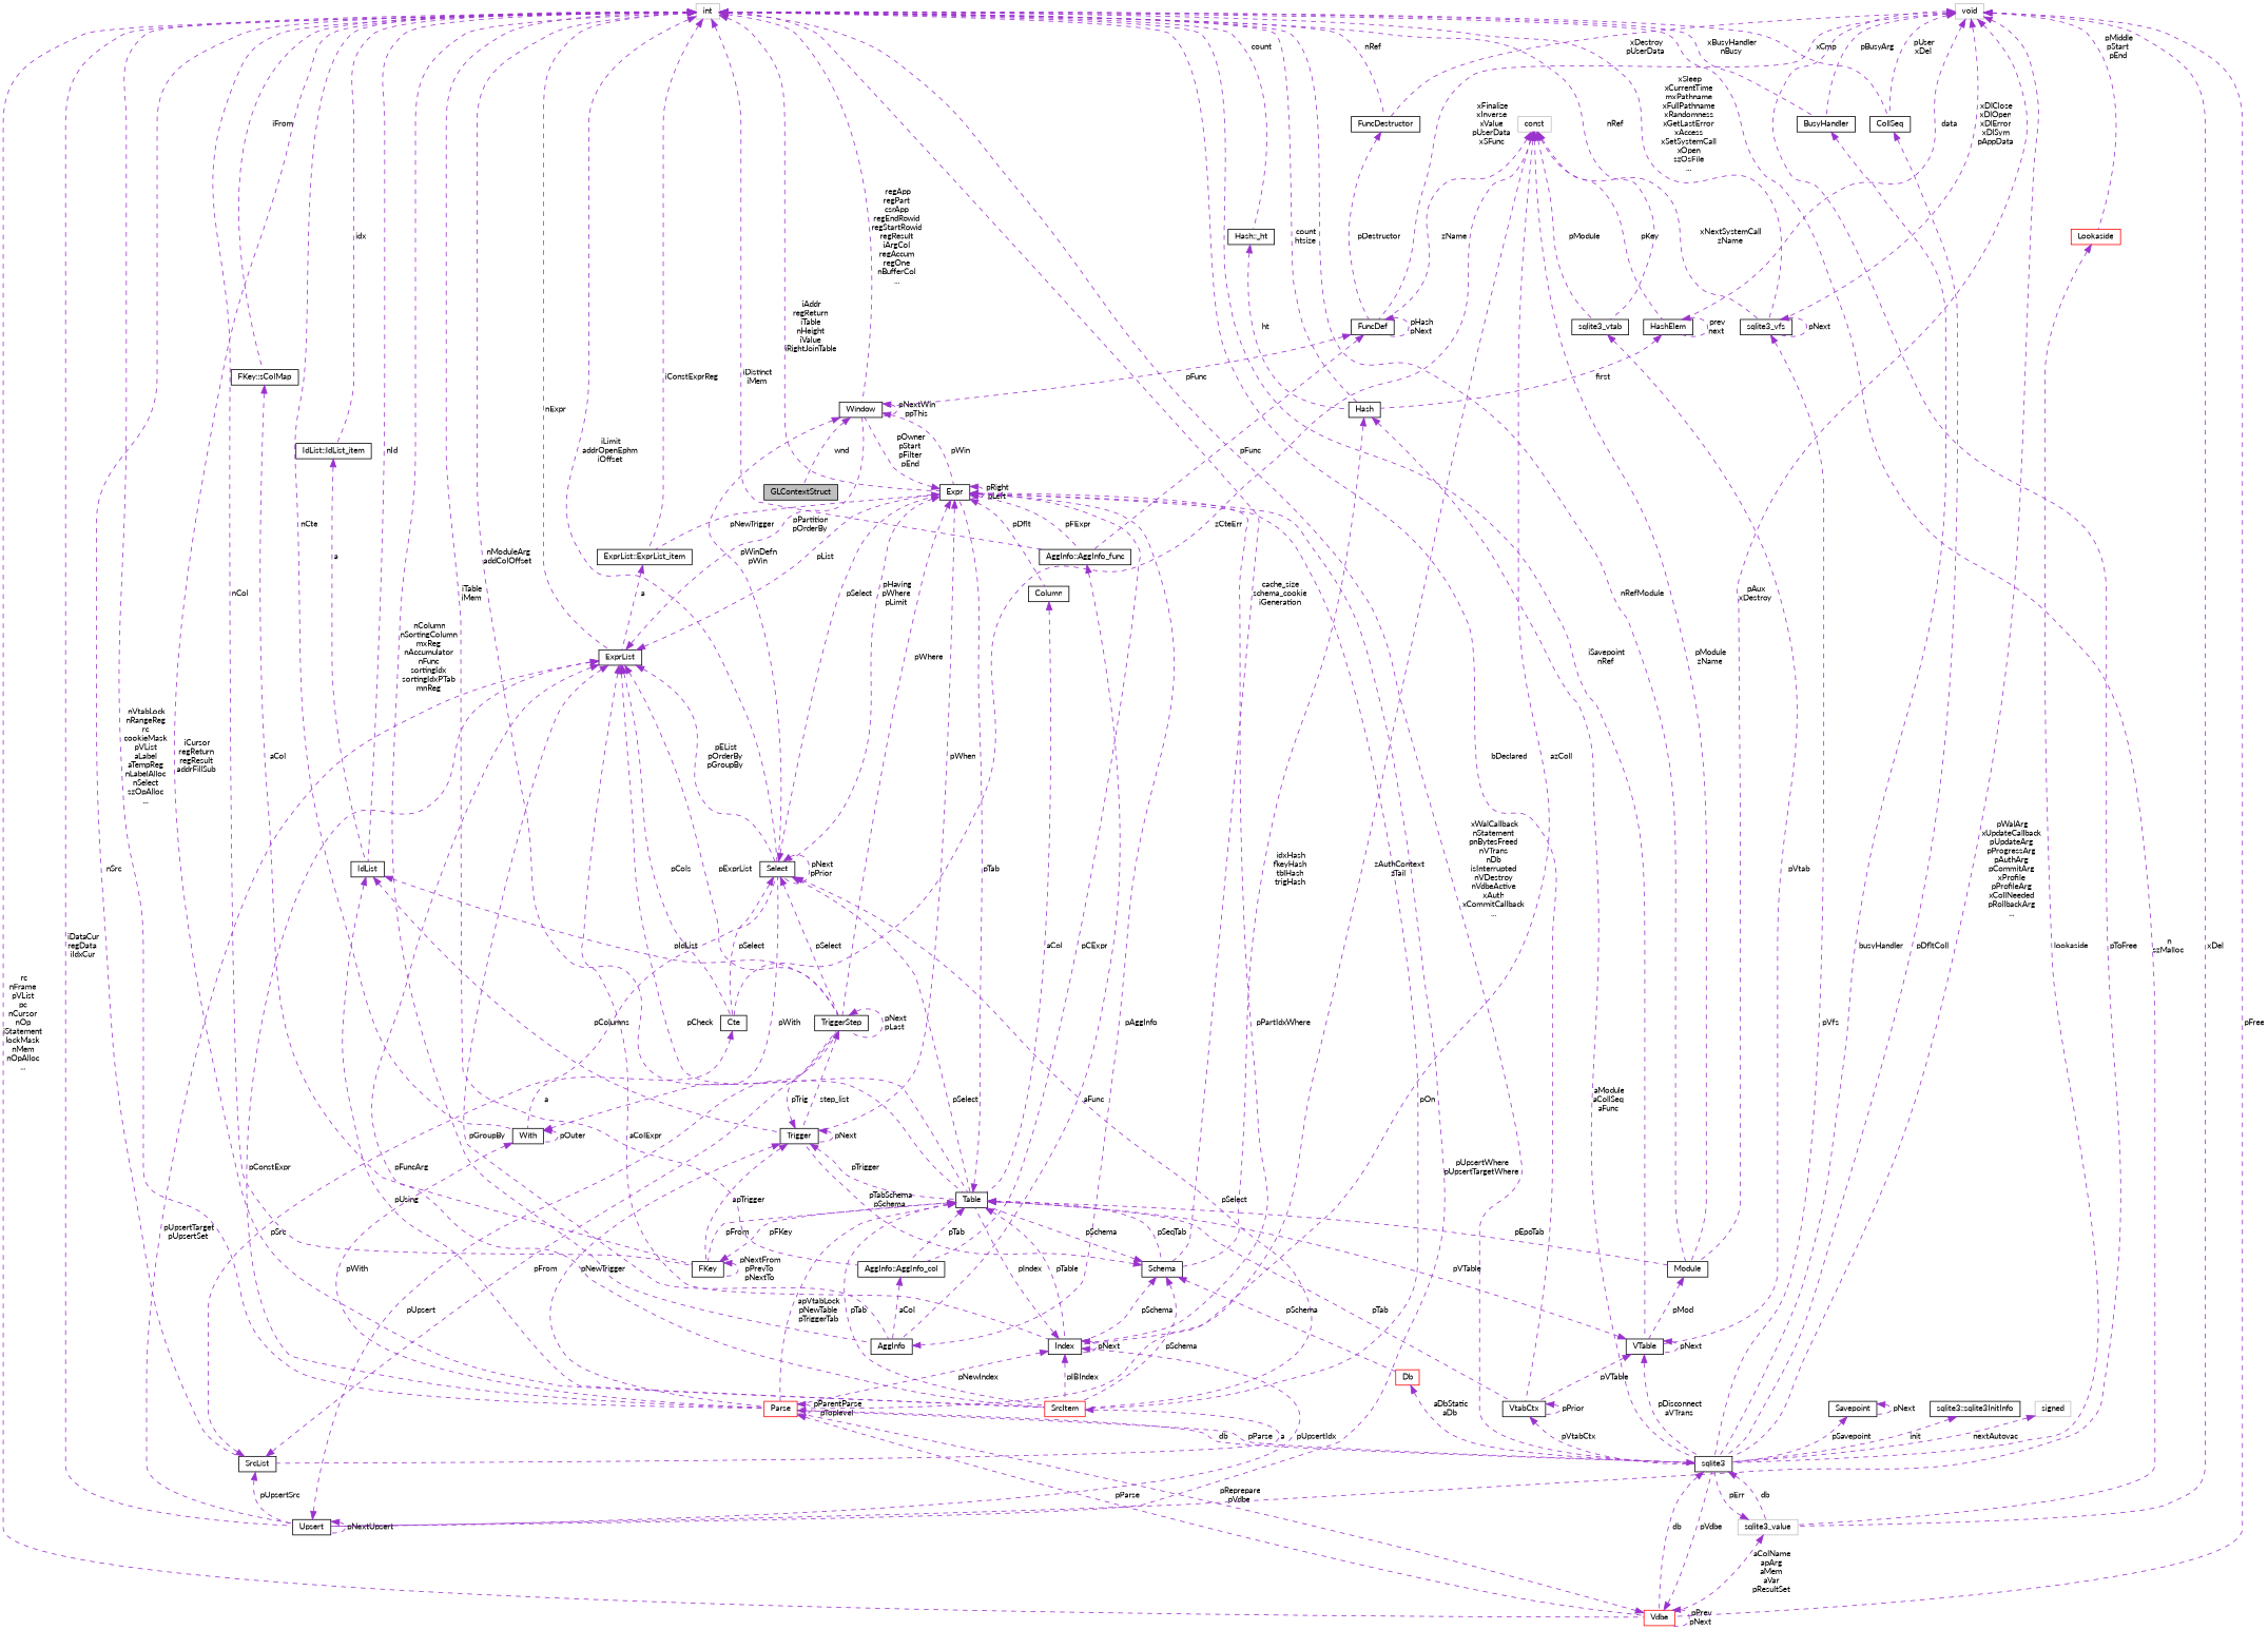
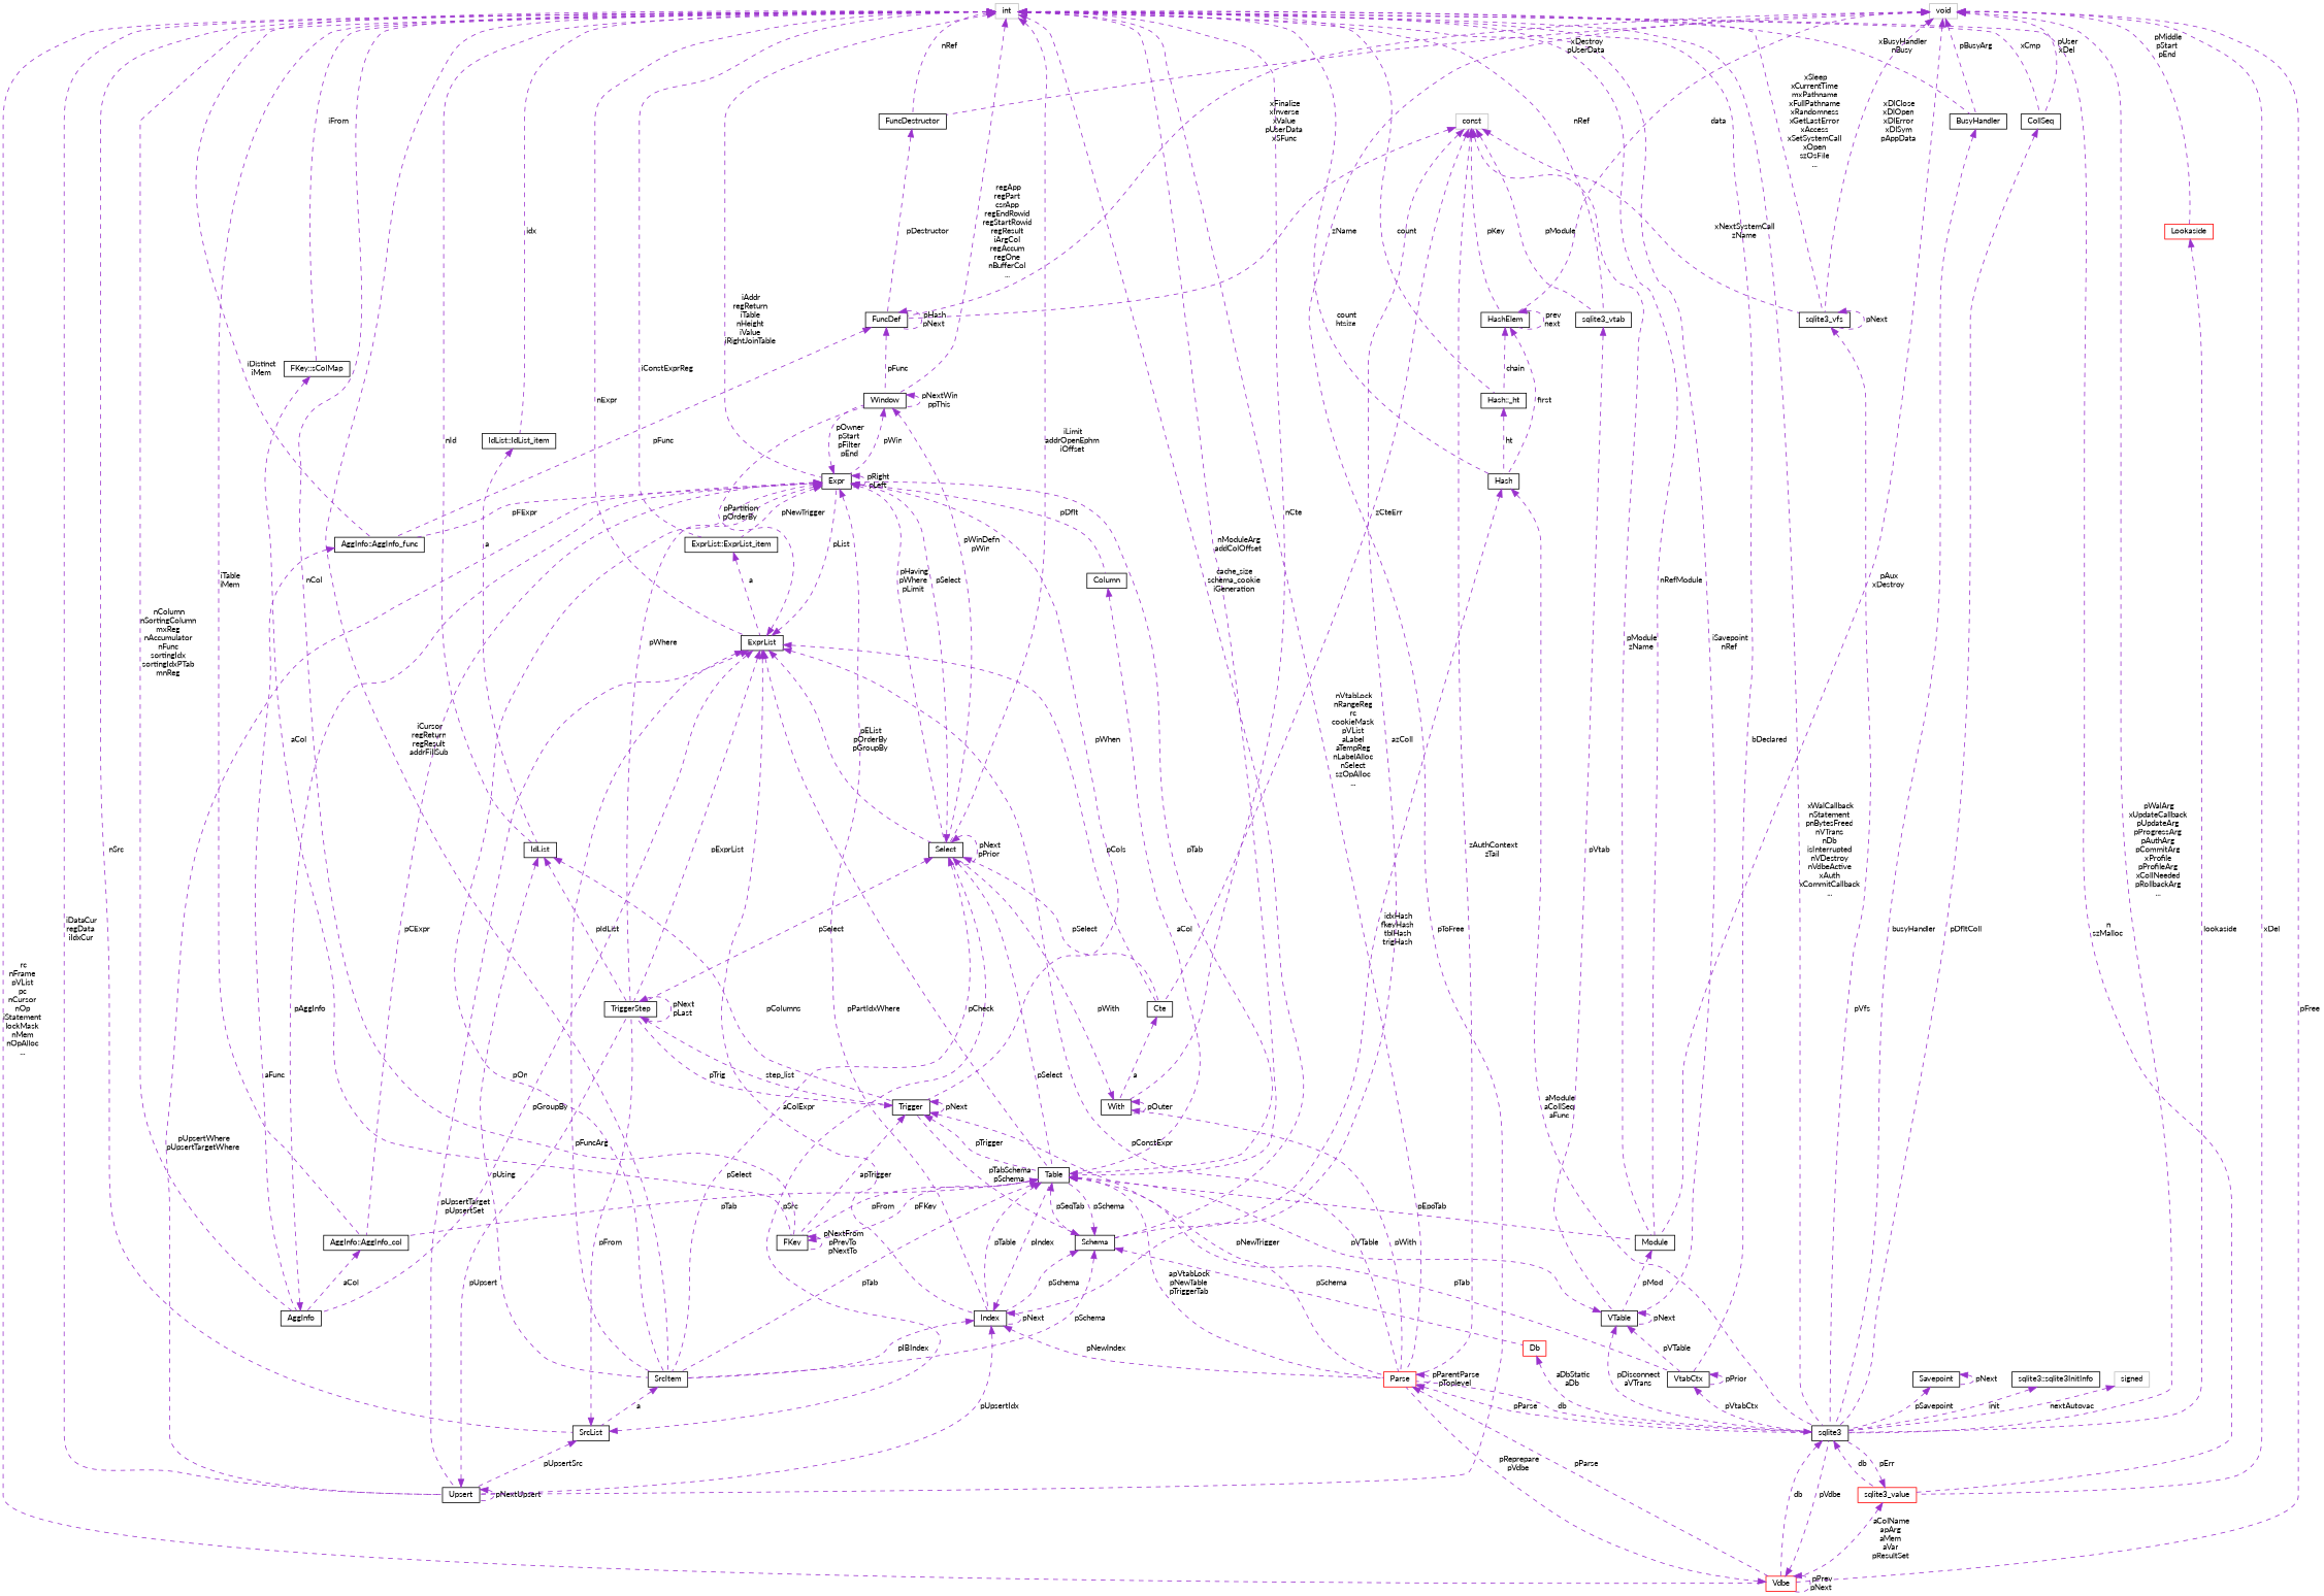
  digraph {
    fontname=Lato
    node [color=black fillcolor=white fontname=Lato fontsize=10 shape=record style=filled]
    edge [color=darkorchid3 dir=back fontname=Lato fontsize=10 labelfontname=Helvetica labelfontsize=10 style=dashed]
-   n1 [fillcolor=grey75 fontcolor=black height=0.2 label=GLContextStruct width=0.4]
    n2 [height=0.2 label=Window width=0.4]
    n3 [height=0.2 label=Expr width=0.4]
    n4 [height=0.2 label=Select width=0.4]
    n5 [height=0.2 label="AggInfo::AggInfo_col" width=0.4]
    n6 [height=0.2 label=Column width=0.4]
    n7 [height=0.2 label=Trigger width=0.4]
    n8 [height=0.2 label=TriggerStep width=0.4]
    n9 [height=0.2 label="ExprList::ExprList_item" width=0.4]
-   n10 [color=red height=0.2 label=SrcItem width=0.4]
+   n10 [height=0.2 label=SrcItem width=0.4]
    n11 [height=0.2 label=Index width=0.4]
    n12 [height=0.2 label=Upsert width=0.4]
    n13 [height=0.2 label="AggInfo::AggInfo_func" width=0.4]
    n14 [height=0.2 label=Table width=0.4]
    n15 [height=0.2 label=Cte width=0.4]
    n16 [height=0.2 label=AggInfo width=0.4]
    n17 [height=0.2 label=FKey width=0.4]
    n18 [color=red height=0.2 label=Parse width=0.4]
    n19 [height=0.2 label=ExprList width=0.4]
    n20 [height=0.2 label=SrcList width=0.4]
    n21 [color=grey75 height=0.2 label=int width=0.4]
    n22 [height=0.2 label=Schema width=0.4]
    n23 [height=0.2 label=Hash width=0.4]
    n24 [height=0.2 label="Hash::_ht" width=0.4]
    n25 [height=0.2 label="FKey::sColMap" width=0.4]
    n26 [height=0.2 label=IdList width=0.4]
    n27 [height=0.2 label="IdList::IdList_item" width=0.4]
    n28 [height=0.2 label=With width=0.4]
    n29 [height=0.2 label=VTable width=0.4]
    n30 [height=0.2 label=sqlite3 width=0.4]
    n31 [color=red height=0.2 label=Vdbe width=0.4]
-   n32 [color=grey75 height=0.2 label=sqlite3_value width=0.4]
+   n32 [color=red height=0.2 label=sqlite3_value width=0.4]
    n33 [height=0.2 label=sqlite3_vfs width=0.4]
    n34 [height=0.2 label=BusyHandler width=0.4]
    n35 [height=0.2 label=VtabCtx width=0.4]
    n36 [height=0.2 label=CollSeq width=0.4]
    n37 [height=0.2 label=Module width=0.4]
    n38 [height=0.2 label=sqlite3_vtab width=0.4]
    n39 [height=0.2 label=FuncDestructor width=0.4]
    n40 [color=red height=0.2 label=Db width=0.4]
    n41 [height=0.2 label=FuncDef width=0.4]
    n42 [height=0.2 label=HashElem width=0.4]
    n43 [color=grey75 height=0.2 label=void width=0.4]
    n44 [color=red height=0.2 label=Lookaside width=0.4]
    n45 [color=grey75 height=0.2 label=const width=0.4]
    n46 [height=0.2 label=Savepoint width=0.4]
    n47 [height=0.2 label="sqlite3::sqlite3InitInfo" width=0.4]
    n48 [color=grey75 height=0.2 label=signed width=0.4]
-   n2 -> n1 [label=" wnd"]
    n2 -> n2 [label=" pNextWin\nppThis"]
    n2 -> n3 [label=" pWin"]
    n2 -> n4 [label=" pWinDefn\npWin"]
    n3 -> n2 [label=" pOwner\npStart\npFilter\npEnd"]
    n3 -> n3 [label=" pRight\npLeft"]
    n3 -> n4 [label=" pHaving\npWhere\npLimit"]
    n3 -> n5 [label=" pCExpr"]
    n3 -> n6 [label=" pDflt"]
    n3 -> n7 [label=" pWhen"]
    n3 -> n8 [label=" pWhere"]
    n3 -> n9 [label=" pNewTrigger"]
    n3 -> n10 [label=" pOn"]
    n3 -> n11 [label=" pPartIdxWhere"]
    n3 -> n12 [label=" pUpsertWhere\npUpsertTargetWhere"]
    n3 -> n13 [label=" pFExpr"]
    n4 -> n3 [label=" pSelect"]
    n4 -> n4 [label=" pNext\npPrior"]
    n4 -> n8 [label=" pSelect"]
    n4 -> n10 [label=" pSelect"]
    n4 -> n14 [label=" pSelect"]
    n4 -> n15 [label=" pSelect"]
    n5 -> n16 [label=" aCol"]
    n6 -> n14 [label=" aCol"]
    n7 -> n7 [label=" pNext"]
    n7 -> n8 [label=" pTrig"]
    n7 -> n14 [label=" pTrigger"]
    n7 -> n17 [label=" apTrigger"]
    n7 -> n18 [label=" pNewTrigger"]
    n8 -> n7 [label=" step_list"]
    n8 -> n8 [label=" pNext\npLast"]
    n9 -> n19 [label=" a"]
    n10 -> n20 [label=" a"]
    n11 -> n10 [label=" pIBIndex"]
    n11 -> n11 [label=" pNext"]
    n11 -> n12 [label=" pUpsertIdx"]
    n11 -> n14 [label=" pIndex"]
    n11 -> n18 [label=" pNewIndex"]
    n12 -> n8 [label=" pUpsert"]
    n12 -> n12 [label=" pNextUpsert"]
    n13 -> n16 [label=" aFunc"]
    n14 -> n3 [label=" pTab"]
    n14 -> n5 [label=" pTab"]
    n14 -> n10 [label=" pTab"]
    n14 -> n11 [label=" pTable"]
    n14 -> n17 [label=" pFrom"]
    n14 -> n18 [label=" apVtabLock\npNewTable\npTriggerTab"]
    n14 -> n22 [label=" pSeqTab"]
    n14 -> n35 [label=" pTab"]
    n14 -> n37 [label=" pEpoTab"]
    n15 -> n28 [label=" a"]
    n16 -> n3 [label=" pAggInfo"]
    n17 -> n14 [label=" pFKey"]
    n17 -> n17 [label=" pNextFrom\npPrevTo\npNextTo"]
    n18 -> n18 [label=" pParentParse\npToplevel"]
    n18 -> n30 [label=" pParse"]
    n18 -> n31 [label=" pParse"]
    n19 -> n2 [label=" pPartition\npOrderBy"]
    n19 -> n3 [label=" pList"]
    n19 -> n4 [label=" pEList\npOrderBy\npGroupBy"]
    n19 -> n8 [label=" pExprList"]
    n19 -> n10 [label=" pFuncArg"]
    n19 -> n11 [label=" aColExpr"]
    n19 -> n12 [label=" pUpsertTarget\npUpsertSet"]
    n19 -> n14 [label=" pCheck"]
    n19 -> n15 [label=" pCols"]
    n19 -> n16 [label=" pGroupBy"]
    n19 -> n18 [label=" pConstExpr"]
    n20 -> n4 [label=" pSrc"]
    n20 -> n8 [label=" pFrom"]
    n20 -> n12 [label=" pUpsertSrc"]
    n21 -> n2 [label=" regApp\nregPart\ncsrApp\nregEndRowid\nregStartRowid\nregResult\niArgCol\nregAccum\nregOne\nnBufferCol\n..."]
    n21 -> n3 [label=" iAddr\nregReturn\niTable\nnHeight\niValue\niRightJoinTable"]
    n21 -> n4 [label=" iLimit\naddrOpenEphm\niOffset"]
    n21 -> n5 [label=" iTable\niMem"]
    n21 -> n9 [label=" iConstExprReg"]
    n21 -> n10 [label=" iCursor\nregReturn\nregResult\naddrFillSub"]
    n21 -> n12 [label=" iDataCur\nregData\niIdxCur"]
    n21 -> n13 [label=" iDistinct\niMem"]
    n21 -> n14 [label=" nModuleArg\naddColOffset"]
    n21 -> n16 [label=" nColumn\nnSortingColumn\nmxReg\nnAccumulator\nnFunc\nsortingIdx\nsortingIdxPTab\nmnReg"]
    n21 -> n17 [label=" nCol"]
    n21 -> n18 [label=" nVtabLock\nnRangeReg\nrc\ncookieMask\npVList\naLabel\naTempReg\nnLabelAlloc\nnSelect\nszOpAlloc\n..."]
    n21 -> n19 [label=" nExpr"]
    n21 -> n20 [label=" nSrc"]
    n21 -> n22 [label=" cache_size\nschema_cookie\niGeneration"]
    n21 -> n23 [label=" count\nhtsize"]
    n21 -> n24 [label=" count"]
    n21 -> n25 [label=" iFrom"]
    n21 -> n26 [label=" nId"]
    n21 -> n27 [label=" idx"]
    n21 -> n28 [label=" nCte"]
    n21 -> n29 [label=" iSavepoint\nnRef"]
    n21 -> n30 [label=" xWalCallback\nnStatement\npnBytesFreed\nnVTrans\nnDb\nisInterrupted\nnVDestroy\nnVdbeActive\nxAuth\nxCommitCallback\n..."]
    n21 -> n31 [label=" rc\nnFrame\npVList\npc\nnCursor\nnOp\niStatement\nlockMask\nnMem\nnOpAlloc\n..."]
    n21 -> n32 [label=" n\nszMalloc"]
    n21 -> n33 [label=" xSleep\nxCurrentTime\nmxPathname\nxFullPathname\nxRandomness\nxGetLastError\nxAccess\nxSetSystemCall\nxOpen\nszOsFile\n..."]
    n21 -> n34 [label=" xBusyHandler\nnBusy"]
    n21 -> n35 [label=" bDeclared"]
    n21 -> n36 [label=" xCmp"]
    n21 -> n37 [label=" nRefModule"]
    n21 -> n38 [label=" nRef"]
    n21 -> n39 [label=" nRef"]
    n22 -> n7 [label=" pTabSchema\npSchema"]
    n22 -> n10 [label=" pSchema"]
    n22 -> n11 [label=" pSchema"]
    n22 -> n14 [label=" pSchema"]
    n22 -> n40 [label=" pSchema"]
    n23 -> n22 [label=" idxHash\nfkeyHash\ntblHash\ntrigHash"]
    n23 -> n30 [label=" aModule\naCollSeq\naFunc"]
    n24 -> n23 [label=" ht"]
    n25 -> n17 [label=" aCol"]
    n26 -> n7 [label=" pColumns"]
    n26 -> n8 [label=" pIdList"]
    n26 -> n10 [label=" pUsing"]
    n27 -> n26 [label=" a"]
    n28 -> n4 [label=" pWith"]
    n28 -> n18 [label=" pWith"]
    n28 -> n28 [label=" pOuter"]
    n29 -> n14 [label=" pVTable"]
    n29 -> n29 [label=" pNext"]
    n29 -> n30 [label=" pDisconnect\naVTrans"]
    n29 -> n35 [label=" pVTable"]
    n30 -> n18 [label=" db"]
    n30 -> n31 [label=" db"]
    n30 -> n32 [label=" db"]
    n31 -> n18 [label=" pReprepare\npVdbe"]
    n31 -> n30 [label=" pVdbe"]
    n31 -> n31 [label=" pPrev\npNext"]
    n32 -> n30 [label=" pErr"]
    n32 -> n31 [label=" aColName\napArg\naMem\naVar\npResultSet"]
    n33 -> n30 [label=" pVfs"]
    n33 -> n33 [label=" pNext"]
    n34 -> n30 [label=" busyHandler"]
    n35 -> n30 [label=" pVtabCtx"]
    n35 -> n35 [label=" pPrior"]
    n36 -> n30 [label=" pDfltColl"]
    n37 -> n29 [label=" pMod"]
    n38 -> n29 [label=" pVtab"]
    n39 -> n41 [label=" pDestructor"]
    n40 -> n30 [label=" aDbStatic\naDb"]
    n41 -> n2 [label=" pFunc"]
    n41 -> n13 [label=" pFunc"]
    n41 -> n41 [label=" pHash\npNext"]
    n42 -> n23 [label=" first"]
+   n42 -> n24 [label=" chain"]
    n42 -> n42 [label=" prev\nnext"]
    n43 -> n12 [label=" pToFree"]
    n43 -> n30 [label=" pWalArg\nxUpdateCallback\npUpdateArg\npProgressArg\npAuthArg\npCommitArg\nxProfile\npProfileArg\nxCollNeeded\npRollbackArg\n..."]
    n43 -> n31 [label=" pFree"]
    n43 -> n32 [label=" xDel"]
    n43 -> n33 [label=" xDlClose\nxDlOpen\nxDlError\nxDlSym\npAppData"]
    n43 -> n34 [label=" pBusyArg"]
    n43 -> n36 [label=" pUser\nxDel"]
    n43 -> n37 [label=" pAux\nxDestroy"]
    n43 -> n39 [label=" xDestroy\npUserData"]
    n43 -> n41 [label=" xFinalize\nxInverse\nxValue\npUserData\nxSFunc"]
    n43 -> n42 [label=" data"]
    n43 -> n44 [label=" pMiddle\npStart\npEnd"]
    n44 -> n30 [label=" lookaside"]
    n45 -> n11 [label=" azColl"]
    n45 -> n15 [label=" zCteErr"]
    n45 -> n18 [label=" zAuthContext\nzTail"]
    n45 -> n33 [label=" xNextSystemCall\nzName"]
    n45 -> n37 [label=" pModule\nzName"]
    n45 -> n38 [label=" pModule"]
    n45 -> n41 [label=" zName"]
    n45 -> n42 [label=" pKey"]
    n46 -> n30 [label=" pSavepoint"]
    n46 -> n46 [label=" pNext"]
    n47 -> n30 [label=" init"]
    n48 -> n30 [label=" nextAutovac"]
  }
